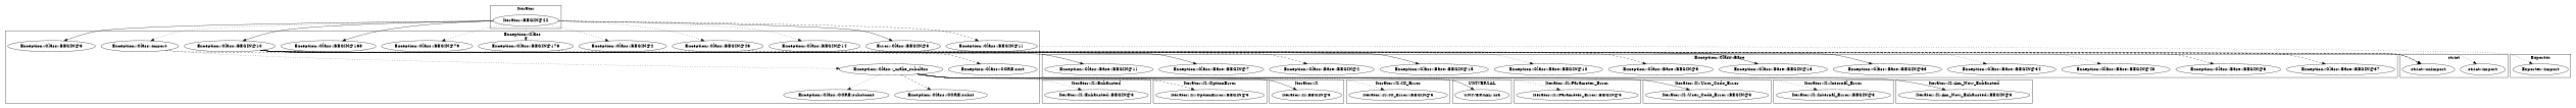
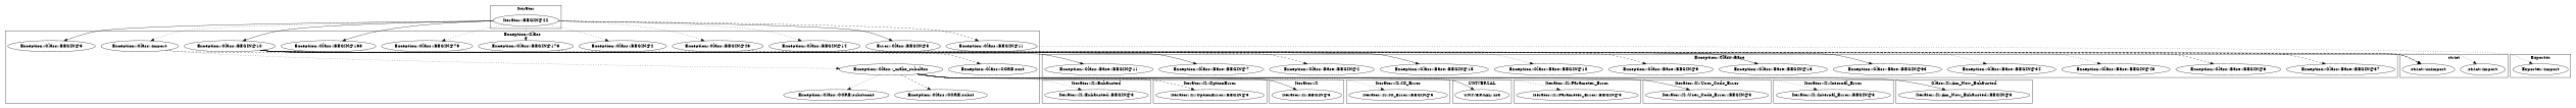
  digraph {
    edge [style=dotted]
    "strict::import"
    "strict::unimport"
    "Iterator::BEGIN@22"
    "Iterator::X::Exhausted::BEGIN@3"
    "Iterator::X::OptionError::BEGIN@3"
    "Iterator::X::BEGIN@3"
    "Iterator::X::IO_Error::BEGIN@3"
    "UNIVERSAL::isa"
    "Iterator::X::Parameter_Error::BEGIN@3"
    "Iterator::X::User_Code_Error::BEGIN@3"
    "Iterator::X::Internal_Error::BEGIN@3"
    "Iterator::X::Am_Now_Exhausted::BEGIN@3"
    "Exporter::import"
    "Exception::Class::Base::BEGIN@37"
    "Exception::Class::Base::BEGIN@6"
    "Exception::Class::Base::BEGIN@43"
    "Exception::Class::Base::BEGIN@34"
    "Exception::Class::Base::BEGIN@63"
    "Exception::Class::Base::BEGIN@13"
    "Exception::Class::Base::BEGIN@9"
    "Exception::Class::Base::BEGIN@10"
    "Exception::Class::Base::BEGIN@15"
    "Exception::Class::Base::BEGIN@2"
    "Exception::Class::Base::BEGIN@7"
    "Exception::Class::Base::BEGIN@11"
    "Exception::Class::BEGIN@10"
    "Exception::Class::BEGIN@176"
    "Exception::Class::CORE:substcont"
    "Exception::Class::BEGIN@14"
    n30 [label="Error::Class::BEGIN@8"]
    "Exception::Class::_make_subclass"
    "Exception::Class::BEGIN@2"
    "Exception::Class::BEGIN@46"
    "Exception::Class::import"
    "Exception::Class::BEGIN@79"
    "Exception::Class::BEGIN@168"
    "Exception::Class::BEGIN@11"
    "Exception::Class::CORE:sort"
    "Exception::Class::BEGIN@6"
    "Exception::Class::CORE:subst"
    subgraph cluster_1 {
      label="strict"
      "strict::import"
      "strict::unimport"
    }
    subgraph cluster_2 {
      label=Iterator
      "Iterator::BEGIN@22"
    }
    subgraph cluster_3 {
      label="Iterator::X::Exhausted"
      "Iterator::X::Exhausted::BEGIN@3"
    }
    subgraph cluster_4 {
      label="Iterator::X::OptionError"
      "Iterator::X::OptionError::BEGIN@3"
    }
    subgraph cluster_5 {
      label="Iterator::X"
      "Iterator::X::BEGIN@3"
    }
    subgraph cluster_6 {
      label="Iterator::X::IO_Error"
      "Iterator::X::IO_Error::BEGIN@3"
    }
    subgraph cluster_7 {
      label=UNIVERSAL
      "UNIVERSAL::isa"
    }
    subgraph cluster_8 {
      label="Iterator::X::Parameter_Error"
      "Iterator::X::Parameter_Error::BEGIN@3"
    }
    subgraph cluster_9 {
      label="Iterator::X::User_Code_Error"
      "Iterator::X::User_Code_Error::BEGIN@3"
    }
    subgraph cluster_10 {
      label="Iterator::X::Internal_Error"
      "Iterator::X::Internal_Error::BEGIN@3"
    }
    subgraph cluster_11 {
-     label="Iterator::X::Am_Now_Exhausted"
+     label="Class::X::Am_Now_Exhausted"
      "Iterator::X::Am_Now_Exhausted::BEGIN@3"
    }
    subgraph cluster_12 {
      label=Exporter
      "Exporter::import"
    }
    subgraph cluster_13 {
      label="Exception::Class::Base"
      "Exception::Class::Base::BEGIN@37"
      "Exception::Class::Base::BEGIN@6"
      "Exception::Class::Base::BEGIN@43"
      "Exception::Class::Base::BEGIN@34"
      "Exception::Class::Base::BEGIN@63"
      "Exception::Class::Base::BEGIN@13"
      "Exception::Class::Base::BEGIN@9"
      "Exception::Class::Base::BEGIN@10"
      "Exception::Class::Base::BEGIN@15"
      "Exception::Class::Base::BEGIN@2"
      "Exception::Class::Base::BEGIN@7"
      "Exception::Class::Base::BEGIN@11"
    }
    subgraph cluster_14 {
      label="Exception::Class"
      "Exception::Class::BEGIN@10"
      "Exception::Class::BEGIN@176"
      "Exception::Class::CORE:substcont"
      "Exception::Class::BEGIN@14"
      n30
      "Exception::Class::_make_subclass"
      "Exception::Class::BEGIN@2"
      "Exception::Class::BEGIN@46"
      "Exception::Class::import"
      "Exception::Class::BEGIN@79"
      "Exception::Class::BEGIN@168"
      "Exception::Class::BEGIN@11"
      "Exception::Class::CORE:sort"
      "Exception::Class::BEGIN@6"
      "Exception::Class::CORE:subst"
    }
    "Iterator::BEGIN@22" -> "Exception::Class::BEGIN@10" [style=solid]
    "Iterator::BEGIN@22" -> "Exception::Class::BEGIN@176"
    "Iterator::BEGIN@22" -> "Exception::Class::BEGIN@14"
    "Iterator::BEGIN@22" -> n30 [style=solid]
    "Iterator::BEGIN@22" -> "Exception::Class::BEGIN@2"
    "Iterator::BEGIN@22" -> "Exception::Class::BEGIN@46"
    "Iterator::BEGIN@22" -> "Exception::Class::import"
    "Iterator::BEGIN@22" -> "Exception::Class::BEGIN@79"
    "Iterator::BEGIN@22" -> "Exception::Class::BEGIN@168" [style=solid]
    "Iterator::BEGIN@22" -> "Exception::Class::BEGIN@11" [style=dashed]
    "Iterator::BEGIN@22" -> "Exception::Class::BEGIN@6" [style=solid]
    "Exception::Class::BEGIN@10" -> "Exception::Class::Base::BEGIN@37" [style=dashed]
    "Exception::Class::BEGIN@10" -> "Exception::Class::Base::BEGIN@6" [style=dashed]
    "Exception::Class::BEGIN@10" -> "Exception::Class::Base::BEGIN@43"
    "Exception::Class::BEGIN@10" -> "Exception::Class::Base::BEGIN@34"
    "Exception::Class::BEGIN@10" -> "Exception::Class::Base::BEGIN@63" [style=solid]
    "Exception::Class::BEGIN@10" -> "Exception::Class::Base::BEGIN@13" [style=solid]
    "Exception::Class::BEGIN@10" -> "Exception::Class::Base::BEGIN@9" [style=dashed]
    "Exception::Class::BEGIN@10" -> "Exception::Class::Base::BEGIN@10"
    "Exception::Class::BEGIN@10" -> "Exception::Class::Base::BEGIN@15" [style=solid]
    "Exception::Class::BEGIN@10" -> "Exception::Class::Base::BEGIN@2" [style=dashed]
    "Exception::Class::BEGIN@10" -> "Exception::Class::Base::BEGIN@7" [style=solid]
    "Exception::Class::BEGIN@10" -> "Exception::Class::Base::BEGIN@11" [style=solid]
    "Exception::Class::BEGIN@176" -> "strict::unimport" [style=dashed]
    n30 -> "strict::import"
    "Exception::Class::_make_subclass" -> "Iterator::X::Exhausted::BEGIN@3"
    "Exception::Class::_make_subclass" -> "Iterator::X::OptionError::BEGIN@3" [style=dashed]
    "Exception::Class::_make_subclass" -> "Iterator::X::BEGIN@3" [style=solid]
    "Exception::Class::_make_subclass" -> "Iterator::X::IO_Error::BEGIN@3"
    "Exception::Class::_make_subclass" -> "UNIVERSAL::isa" [style=solid]
    "Exception::Class::_make_subclass" -> "Iterator::X::Parameter_Error::BEGIN@3"
    "Exception::Class::_make_subclass" -> "Iterator::X::User_Code_Error::BEGIN@3" [style=solid]
    "Exception::Class::_make_subclass" -> "Iterator::X::Internal_Error::BEGIN@3"
    "Exception::Class::_make_subclass" -> "Iterator::X::Am_Now_Exhausted::BEGIN@3" [style=solid]
    "Exception::Class::_make_subclass" -> "Exception::Class::CORE:substcont"
    "Exception::Class::_make_subclass" -> "Exception::Class::CORE:subst" [style=dashed]
    "Exception::Class::BEGIN@46" -> "strict::unimport" [style=dashed]
    "Exception::Class::import" -> "Exception::Class::_make_subclass"
    "Exception::Class::import" -> "Exception::Class::CORE:sort" [style=dashed]
    "Exception::Class::BEGIN@79" -> "strict::unimport"
    "Exception::Class::BEGIN@168" -> "strict::unimport"
    "Exception::Class::BEGIN@11" -> "Exporter::import"
  }
